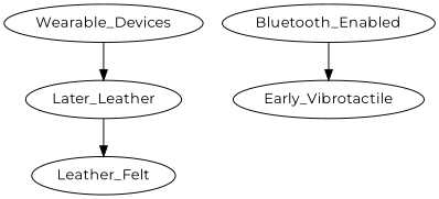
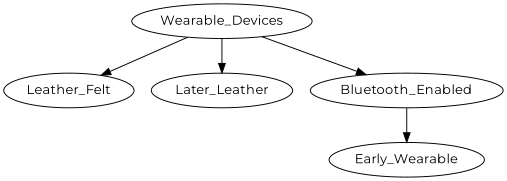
  digraph {
    fontname=Montserrat
    node [fontname=Montserrat shape=ellipse]
    edge [fontname=Montserrat]
    n1 [label=Leather_Felt]
    Wearable_Devices
    Later_Leather
    Bluetooth_Enabled
-   Early_Vibrotactile
-   Later_Leather -> n1
+   Early_Vibrotactile [label=Early_Wearable]
+   Wearable_Devices -> n1
    Wearable_Devices -> Later_Leather
+   Wearable_Devices -> Bluetooth_Enabled
    Bluetooth_Enabled -> Early_Vibrotactile
  }
